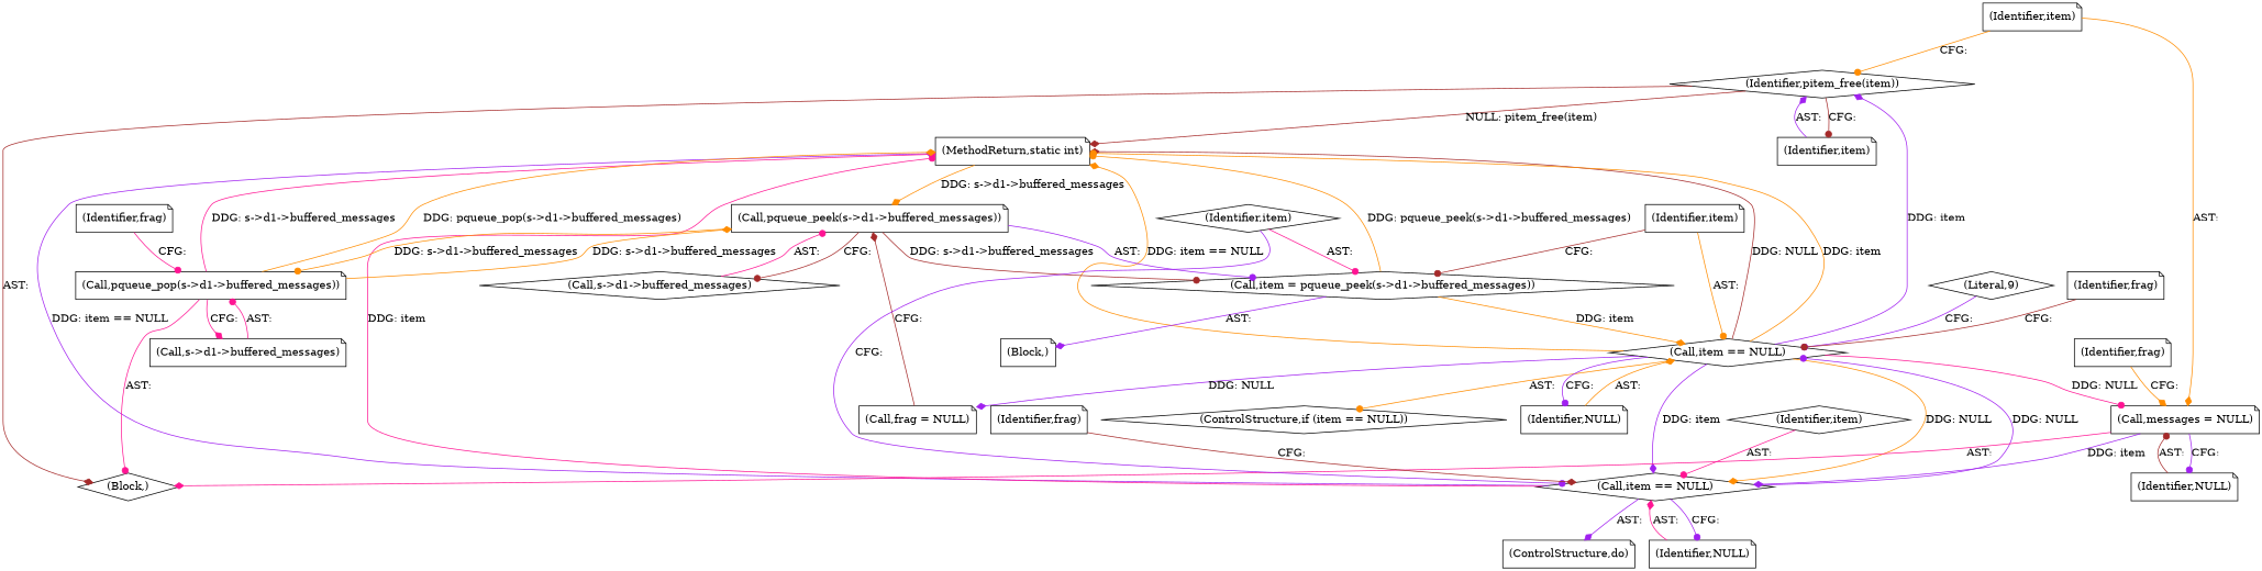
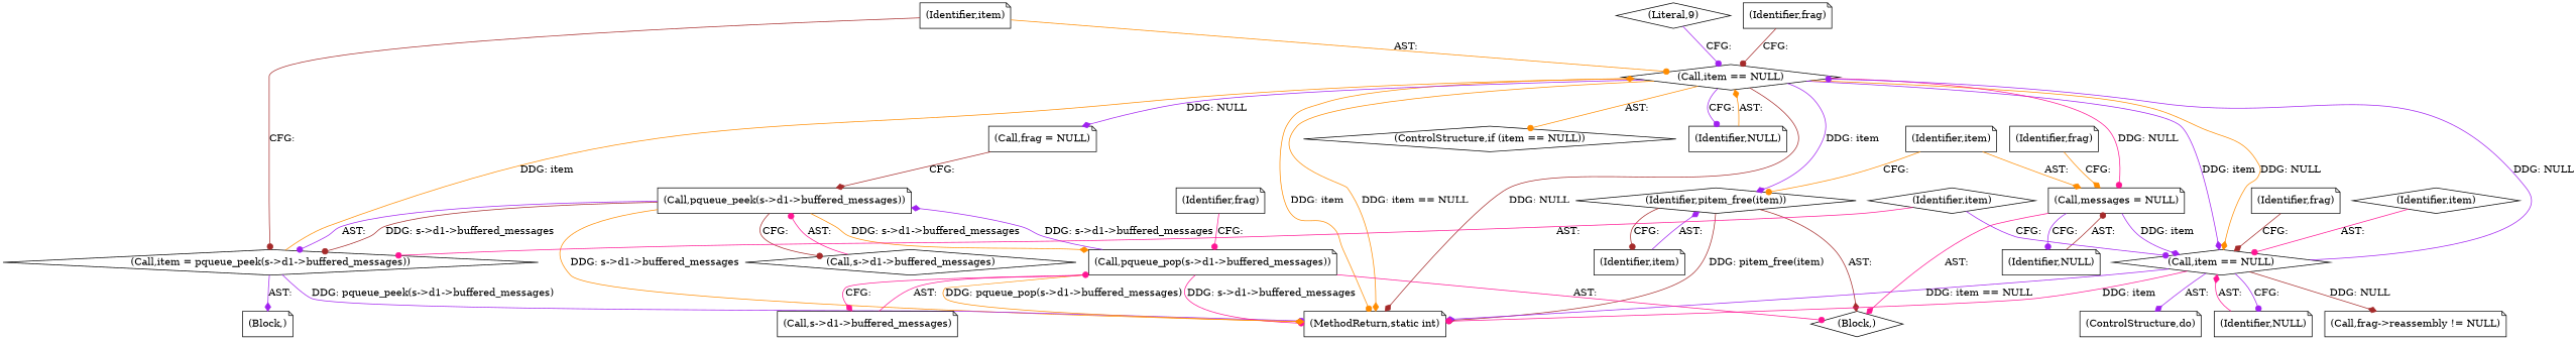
  digraph {
    node [shape=note]
    edge [arrowhead=dot color=purple]
    n1 [label="(Identifier,pitem_free(item))" shape=diamond]
    n2 [label="(Identifier,item)"]
    n3 [label="(MethodReturn,static int)"]
    n4 [label="(Block,)" shape=diamond]
    n5 [label="(Call,item == NULL)" shape=diamond]
    n6 [label="(Call,item == NULL)" shape=diamond]
    n7 [label="(Call,messages = NULL)"]
    n8 [label="(ControlStructure,if (item == NULL))" shape=diamond]
    n9 [label="(Identifier,NULL)"]
    n10 [label="(Call,frag = NULL)"]
    n11 [label="(ControlStructure,do)"]
    n12 [label="(Identifier,NULL)"]
+   n13 [label="(Call,frag->reassembly != NULL)"]
    n14 [label="(Identifier,NULL)"]
    n15 [label="(Call,pqueue_peek(s->d1->buffered_messages))"]
    n16 [label="(Call,item = pqueue_peek(s->d1->buffered_messages))" shape=diamond]
    n17 [label="(Block,)"]
    n18 [label="(Call,pqueue_pop(s->d1->buffered_messages))"]
    n19 [label="(Call,s->d1->buffered_messages)" shape=diamond]
    n20 [label="(Call,s->d1->buffered_messages)"]
    n21 [label="(Identifier,item)"]
    n22 [label="(Identifier,frag)"]
    n23 [label="(Literal,9)" shape=diamond]
    n24 [label="(Identifier,frag)"]
    n25 [label="(Identifier,item)"]
    n26 [label="(Identifier,item)" shape=diamond]
    n27 [label="(Identifier,frag)"]
    n28 [label="(Identifier,frag)"]
    n29 [label="(Identifier,item)" shape=diamond]
    n1 -> n2 [color=brown label="CFG: "]
-   n1 -> n3 [arrowhead=diamond color=brown label="NULL: pitem_free(item)"]
+   n1 -> n3 [arrowhead=diamond color=brown label="DDG: pitem_free(item)"]
    n1 -> n4 [arrowhead=diamond color=brown label="AST: "]
    n2 -> n1 [arrowhead=diamond label="AST: "]
    n5 -> n1 [arrowhead=diamond label="DDG: item"]
    n5 -> n3 [arrowhead=diamond color=darkorange label="DDG: item == NULL"]
    n5 -> n3 [arrowhead=diamond color=brown label="DDG: NULL"]
    n5 -> n3 [color=darkorange label="DDG: item"]
    n5 -> n6 [arrowhead=diamond label="DDG: item"]
    n5 -> n6 [arrowhead=diamond color=darkorange label="DDG: NULL"]
    n5 -> n7 [color=deeppink label="DDG: NULL"]
    n5 -> n8 [color=darkorange label="AST: "]
    n5 -> n9 [label="CFG: "]
    n5 -> n10 [arrowhead=diamond label="DDG: NULL"]
    n6 -> n3 [arrowhead=diamond label="DDG: item == NULL"]
    n6 -> n3 [color=deeppink label="DDG: item"]
    n6 -> n5 [label="DDG: NULL"]
    n6 -> n11 [arrowhead=diamond label="AST: "]
    n6 -> n12 [label="CFG: "]
+   n6 -> n13 [arrowhead=diamond color=brown label="DDG: NULL"]
    n7 -> n4 [arrowhead=diamond color=deeppink label="AST: "]
    n7 -> n6 [arrowhead=diamond label="DDG: item"]
    n7 -> n14 [label="CFG: "]
    n9 -> n5 [arrowhead=diamond color=darkorange label="AST: "]
    n10 -> n15 [arrowhead=diamond color=brown label="CFG: "]
    n12 -> n6 [arrowhead=diamond color=deeppink label="AST: "]
    n14 -> n7 [color=brown label="AST: "]
-   n3 -> n15 [arrowhead=diamond color=darkorange label="DDG: s->d1->buffered_messages"]
+   n15 -> n3 [arrowhead=diamond color=darkorange label="DDG: s->d1->buffered_messages"]
    n15 -> n16 [label="AST: "]
    n15 -> n16 [color=brown label="DDG: s->d1->buffered_messages"]
-   n15 -> n18 [color=darkorange label="DDG: s->d1->buffered_messages"]
+   n15 -> n18 [arrowhead=diamond color=darkorange label="DDG: s->d1->buffered_messages"]
    n15 -> n19 [color=brown label="CFG: "]
-   n16 -> n3 [color=darkorange label="DDG: pqueue_peek(s->d1->buffered_messages)"]
+   n16 -> n3 [label="DDG: pqueue_peek(s->d1->buffered_messages)"]
    n16 -> n5 [arrowhead=diamond color=darkorange label="DDG: item"]
    n16 -> n17 [arrowhead=diamond label="AST: "]
    n18 -> n3 [color=deeppink label="DDG: s->d1->buffered_messages"]
    n18 -> n3 [arrowhead=diamond color=darkorange label="DDG: pqueue_pop(s->d1->buffered_messages)"]
    n18 -> n4 [color=deeppink label="AST: "]
-   n18 -> n15 [arrowhead=diamond color=darkorange label="DDG: s->d1->buffered_messages"]
+   n18 -> n15 [arrowhead=diamond label="DDG: s->d1->buffered_messages"]
    n18 -> n20 [arrowhead=diamond color=deeppink label="CFG: "]
    n19 -> n15 [color=deeppink label="AST: "]
    n20 -> n18 [color=deeppink label="AST: "]
    n21 -> n1 [color=darkorange label="CFG: "]
    n21 -> n7 [arrowhead=diamond color=darkorange label="AST: "]
    n22 -> n7 [arrowhead=diamond color=darkorange label="CFG: "]
    n23 -> n5 [label="CFG: "]
    n24 -> n18 [color=deeppink label="CFG: "]
    n25 -> n5 [color=darkorange label="AST: "]
    n25 -> n16 [color=brown label="CFG: "]
    n26 -> n6 [label="CFG: "]
    n26 -> n16 [color=deeppink label="AST: "]
    n27 -> n6 [arrowhead=diamond color=brown label="CFG: "]
    n28 -> n5 [color=brown label="CFG: "]
    n29 -> n6 [color=deeppink label="AST: "]
  }
